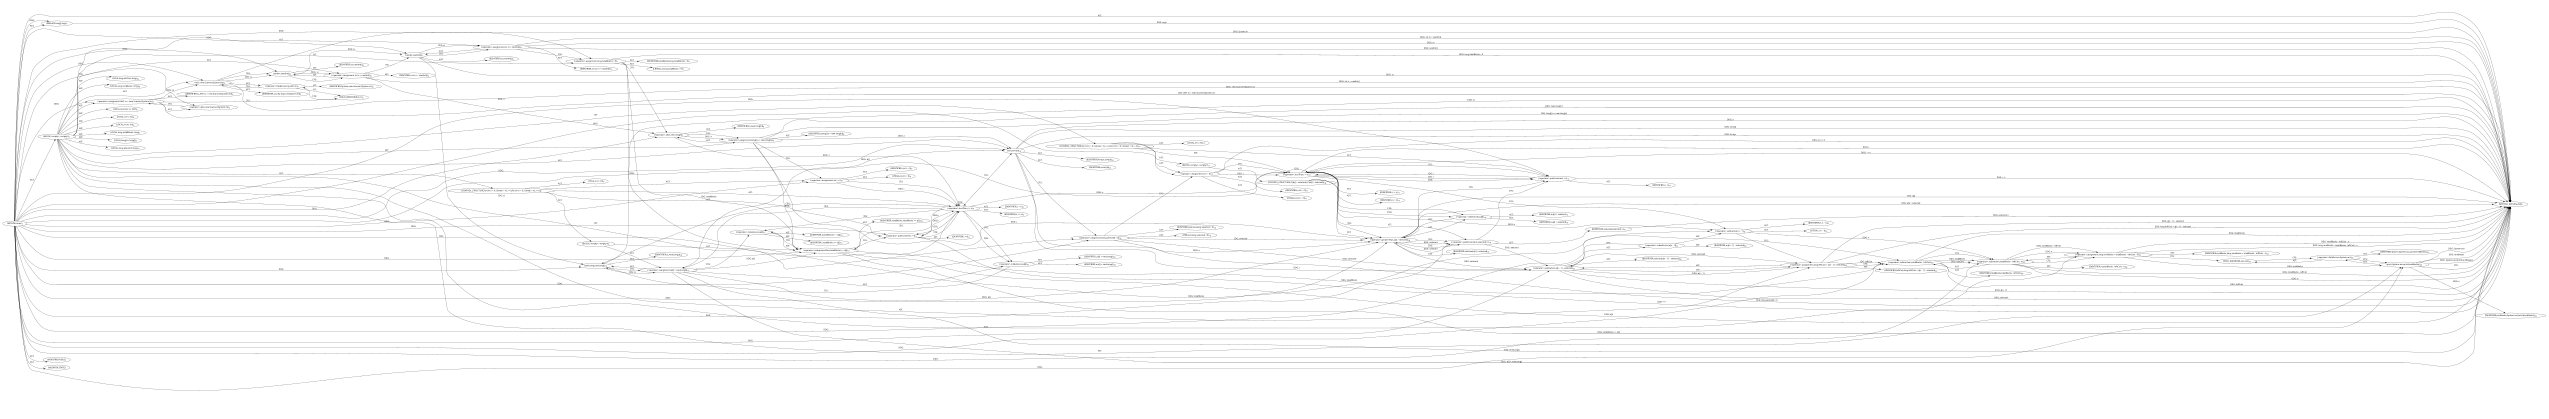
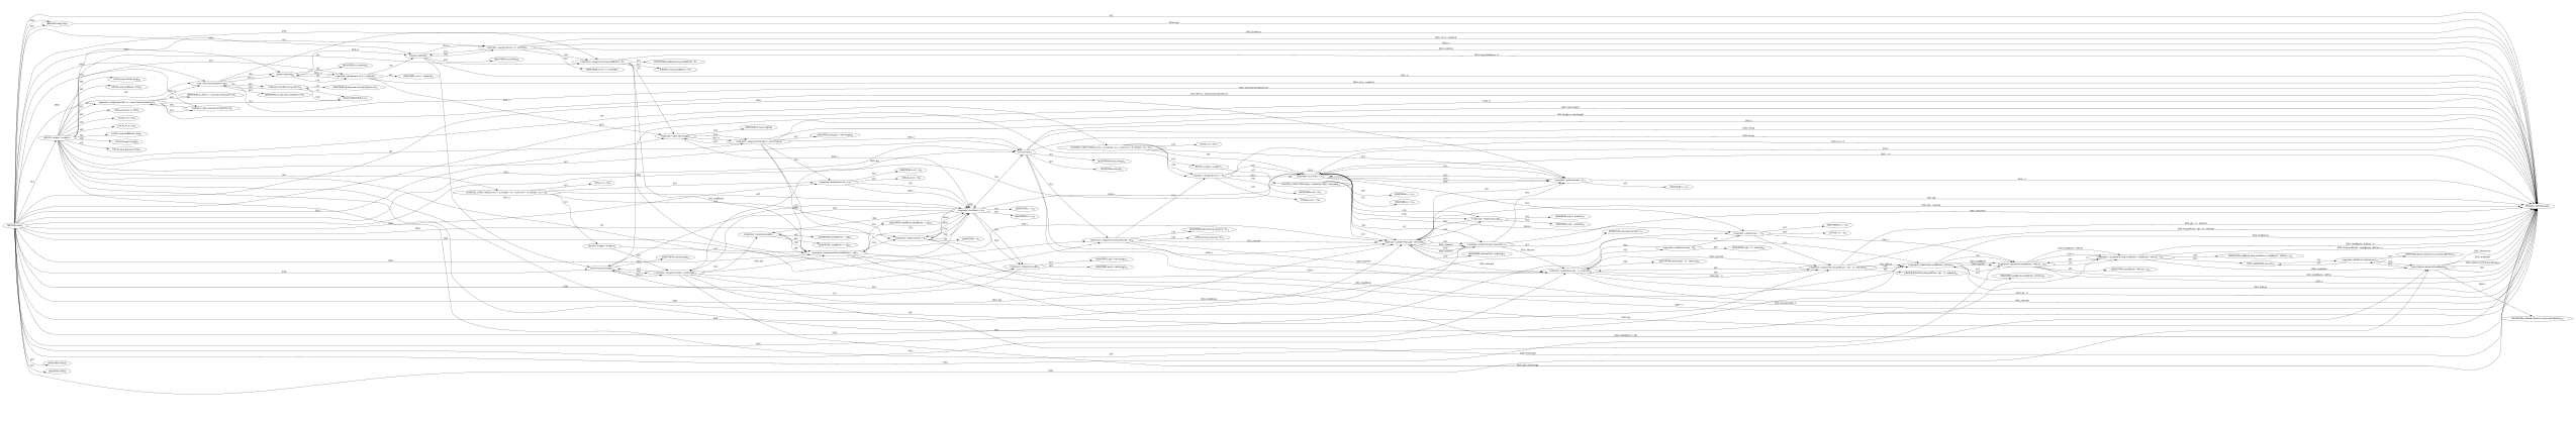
  digraph {
    fontname="Noto Sans"
    rankdir=LR
    node [fontname="Noto Sans"]
    edge [fontname="Noto Sans"]
    n1 [label=<(METHOD,main)<SUB>1</SUB>>]
    n2 [label=<(PARAM,String[] args)<SUB>1</SUB>>]
    n3 [label=<(BLOCK,&lt;empty&gt;,&lt;empty&gt;)<SUB>1</SUB>>]
    n4 [label=<(&lt;operator&gt;.assignment,ANY sc = new Scanner(System.in))<SUB>2</SUB>>]
    n5 [label=<(&lt;operator&gt;.alloc,new Scanner(System.in))<SUB>2</SUB>>]
    n6 [label=<(&lt;init&gt;,new Scanner(System.in))<SUB>2</SUB>>]
    n7 [label=<(nextInt,nextInt())<SUB>4</SUB>>]
    n8 [label=<(nextInt,nextInt())<SUB>5</SUB>>]
    n9 [label=<(&lt;operator&gt;.assignment,long totalBlocks = 0)<SUB>7</SUB>>]
    n10 [label=<(&lt;operator&gt;.alloc,new long[n])>]
    n11 [label=<(&lt;operator&gt;.assignment,int i = 0)<SUB>9</SUB>>]
    n12 [label=<(&lt;operator&gt;.lessThan,i &lt; n)<SUB>9</SUB>>]
    n13 [label=<(&lt;operator&gt;.preIncrement,++i)<SUB>9</SUB>>]
    n14 [label=<(nextLong,nextLong())<SUB>10</SUB>>]
    n15 [label=<(&lt;operator&gt;.assignmentPlus,totalBlocks += a[i])<SUB>11</SUB>>]
    n16 [label=<(sort,sort(a))<SUB>14</SUB>>]
    n17 [label=<(&lt;operator&gt;.assignment,long selected = 0)<SUB>16</SUB>>]
    n18 [label=<(&lt;operator&gt;.assignment,int i = 0)<SUB>17</SUB>>]
    n19 [label=<(&lt;operator&gt;.lessThan,i &lt; n)<SUB>17</SUB>>]
    n20 [label=<(&lt;operator&gt;.preIncrement,++i)<SUB>17</SUB>>]
    n21 [label=<(&lt;operator&gt;.greaterThan,a[i] &gt; selected)<SUB>18</SUB>>]
    n22 [label=<(&lt;operator&gt;.postIncrement,selected++)<SUB>19</SUB>>]
    n23 [label=<(&lt;operator&gt;.subtraction,a[n - 1] - selected)<SUB>22</SUB>>]
    n24 [label=<(&lt;operator&gt;.subtraction,n - 1)<SUB>22</SUB>>]
    n25 [label=<(&lt;operator&gt;.subtraction,totalBlocks - leftCols - n)<SUB>23</SUB>>]
    n26 [label=<(&lt;operator&gt;.subtraction,totalBlocks - leftCols)<SUB>23</SUB>>]
    n27 [label=<(print,System.out.print(remBlocks))<SUB>25</SUB>>]
    n28 [label=<(MODIFIER,PUBLIC)>]
    n29 [label=<(MODIFIER,STATIC)>]
    n30 [label=<(METHOD_RETURN,void)<SUB>1</SUB>>]
    n31 [label=<(LOCAL,Scanner sc: ANY)<SUB>2</SUB>>]
    n32 [label=<(LOCAL,int n: int)<SUB>4</SUB>>]
    n33 [label=<(&lt;operator&gt;.assignment,int n = nextInt())<SUB>4</SUB>>]
    n34 [label=<(LOCAL,int m: int)<SUB>5</SUB>>]
    n35 [label=<(&lt;operator&gt;.assignment,int m = nextInt())<SUB>5</SUB>>]
    n36 [label=<(LOCAL,long totalBlocks: long)<SUB>7</SUB>>]
    n37 [label=<(LOCAL,long[] a: long[])<SUB>8</SUB>>]
    n38 [label=<(&lt;operator&gt;.assignment,long[] a = new long[n])<SUB>8</SUB>>]
    n39 [label=<(CONTROL_STRUCTURE,for (int i = 0; Some(i &lt; n); ++i),for (int i = 0; Some(i &lt; n); ++i))<SUB>9</SUB>>]
    n40 [label=<(LOCAL,long selected: long)<SUB>16</SUB>>]
    n41 [label=<(CONTROL_STRUCTURE,for (int i = 0; Some(i &lt; n); ++i),for (int i = 0; Some(i &lt; n); ++i))<SUB>17</SUB>>]
    n42 [label=<(LOCAL,long leftCols: long)<SUB>22</SUB>>]
    n43 [label=<(&lt;operator&gt;.assignment,long leftCols = a[n - 1] - selected)<SUB>22</SUB>>]
    n44 [label=<(LOCAL,long remBlocks: long)<SUB>23</SUB>>]
    n45 [label=<(&lt;operator&gt;.assignment,long remBlocks = totalBlocks - leftCols - n)<SUB>23</SUB>>]
    n46 [label=<(IDENTIFIER,sc,ANY sc = new Scanner(System.in))<SUB>2</SUB>>]
    n47 [label=<(FIELD_IDENTIFIER,in,in)<SUB>2</SUB>>]
    n48 [label=<(IDENTIFIER,sc,new Scanner(System.in))<SUB>2</SUB>>]
    n49 [label=<(&lt;operator&gt;.fieldAccess,System.in)<SUB>2</SUB>>]
    n50 [label=<(IDENTIFIER,sc,nextInt())<SUB>4</SUB>>]
    n51 [label=<(IDENTIFIER,sc,nextInt())<SUB>5</SUB>>]
    n52 [label=<(IDENTIFIER,totalBlocks,long totalBlocks = 0)<SUB>7</SUB>>]
    n53 [label=<(LITERAL,0,long totalBlocks = 0)<SUB>7</SUB>>]
    n54 [label=<(IDENTIFIER,n,new long[n])<SUB>8</SUB>>]
    n55 [label=<(IDENTIFIER,i,int i = 0)<SUB>9</SUB>>]
    n56 [label=<(LITERAL,0,int i = 0)<SUB>9</SUB>>]
    n57 [label=<(IDENTIFIER,i,i &lt; n)<SUB>9</SUB>>]
    n58 [label=<(IDENTIFIER,n,i &lt; n)<SUB>9</SUB>>]
    n59 [label=<(&lt;operator&gt;.assignment,a[i] = nextLong())<SUB>10</SUB>>]
    n60 [label=<(&lt;operator&gt;.indexAccess,a[i])<SUB>10</SUB>>]
    n61 [label=<(&lt;operator&gt;.indexAccess,a[i])<SUB>11</SUB>>]
    n62 [label=<(IDENTIFIER,i,++i)<SUB>9</SUB>>]
    n63 [label=<(IDENTIFIER,sc,nextLong())<SUB>10</SUB>>]
    n64 [label=<(IDENTIFIER,totalBlocks,totalBlocks += a[i])<SUB>18</SUB>>]
    n65 [label=<(IDENTIFIER,Arrays,sort(a))<SUB>14</SUB>>]
    n66 [label=<(IDENTIFIER,a,sort(a))<SUB>14</SUB>>]
    n67 [label=<(IDENTIFIER,selected,long selected = 0)<SUB>16</SUB>>]
    n68 [label=<(LITERAL,0,long selected = 0)<SUB>16</SUB>>]
    n69 [label=<(IDENTIFIER,i,int i = 0)<SUB>17</SUB>>]
    n70 [label=<(LITERAL,0,int i = 0)<SUB>17</SUB>>]
    n71 [label=<(IDENTIFIER,i,i &lt; n)<SUB>17</SUB>>]
    n72 [label=<(IDENTIFIER,n,i &lt; n)<SUB>17</SUB>>]
    n73 [label=<(&lt;operator&gt;.indexAccess,a[i])<SUB>18</SUB>>]
    n74 [label=<(IDENTIFIER,i,++i)<SUB>17</SUB>>]
    n75 [label=<(IDENTIFIER,selected,a[i] &gt; selected)<SUB>18</SUB>>]
    n76 [label=<(IDENTIFIER,selected,selected++)<SUB>19</SUB>>]
    n77 [label=<(&lt;operator&gt;.indexAccess,a[n - 1])<SUB>22</SUB>>]
    n78 [label=<(IDENTIFIER,selected,a[n - 1] - selected)<SUB>22</SUB>>]
    n79 [label=<(IDENTIFIER,n,n - 1)<SUB>22</SUB>>]
    n80 [label=<(LITERAL,1,n - 1)<SUB>22</SUB>>]
    n81 [label=<(IDENTIFIER,n,totalBlocks - leftCols - n)<SUB>23</SUB>>]
    n82 [label=<(IDENTIFIER,totalBlocks,totalBlocks - leftCols)<SUB>23</SUB>>]
    n83 [label=<(&lt;operator&gt;.fieldAccess,System.out)<SUB>25</SUB>>]
    n84 [label=<(IDENTIFIER,remBlocks,System.out.print(remBlocks))<SUB>25</SUB>>]
    n85 [label=<(IDENTIFIER,n,int n = nextInt())<SUB>4</SUB>>]
    n86 [label=<(IDENTIFIER,m,int m = nextInt())<SUB>5</SUB>>]
    n87 [label=<(IDENTIFIER,a,long[] a = new long[n])<SUB>8</SUB>>]
    n88 [label=<(LOCAL,int i: int)<SUB>9</SUB>>]
    n89 [label=<(BLOCK,&lt;empty&gt;,&lt;empty&gt;)<SUB>9</SUB>>]
    n90 [label=<(LOCAL,int i: int)<SUB>17</SUB>>]
    n91 [label=<(BLOCK,&lt;empty&gt;,&lt;empty&gt;)<SUB>17</SUB>>]
    n92 [label=<(IDENTIFIER,leftCols,long leftCols = a[n - 1] - selected)<SUB>22</SUB>>]
    n93 [label=<(IDENTIFIER,remBlocks,long remBlocks = totalBlocks - leftCols - n)<SUB>23</SUB>>]
    n94 [label=<(FIELD_IDENTIFIER,out,out)<SUB>25</SUB>>]
    n95 [label=<(IDENTIFIER,System,new Scanner(System.in))<SUB>2</SUB>>]
    n96 [label=<(IDENTIFIER,a,a[i] = nextLong())<SUB>10</SUB>>]
    n97 [label=<(IDENTIFIER,i,a[i] = nextLong())<SUB>10</SUB>>]
    n98 [label=<(IDENTIFIER,a,totalBlocks += a[i])<SUB>11</SUB>>]
    n99 [label=<(IDENTIFIER,i,totalBlocks += a[i])<SUB>11</SUB>>]
    n100 [label=<(CONTROL_STRUCTURE,if (a[i] &gt; selected),if (a[i] &gt; selected))<SUB>18</SUB>>]
    n101 [label=<(IDENTIFIER,a,a[i] &gt; selected)<SUB>18</SUB>>]
    n102 [label=<(IDENTIFIER,i,a[i] &gt; selected)<SUB>18</SUB>>]
    n103 [label=<(IDENTIFIER,a,a[n - 1] - selected)<SUB>22</SUB>>]
    n104 [label=<(IDENTIFIER,System,System.out.print(remBlocks))<SUB>25</SUB>>]
    n1 -> n2 [label="AST: "]
    n1 -> n2 [label="DDG: "]
    n1 -> n3 [label="AST: "]
    n1 -> n4 [label="DDG: "]
    n1 -> n5 [label="CFG: "]
    n1 -> n6 [label="DDG: "]
    n1 -> n7 [label="DDG: "]
    n1 -> n8 [label="DDG: "]
    n1 -> n9 [label="DDG: "]
    n1 -> n10 [label="DDG: "]
    n1 -> n11 [label="DDG: "]
    n1 -> n12 [label="DDG: "]
    n1 -> n13 [label="DDG: "]
    n1 -> n14 [label="DDG: "]
    n1 -> n15 [label="DDG: "]
    n1 -> n16 [label="DDG: "]
    n1 -> n17 [label="DDG: "]
    n1 -> n18 [label="DDG: "]
    n1 -> n19 [label="DDG: "]
    n1 -> n20 [label="DDG: "]
    n1 -> n21 [label="DDG: "]
    n1 -> n22 [label="DDG: "]
    n1 -> n23 [label="DDG: "]
    n1 -> n24 [label="DDG: "]
    n1 -> n25 [label="DDG: "]
    n1 -> n26 [label="DDG: "]
    n1 -> n27 [label="DDG: "]
    n1 -> n28 [label="AST: "]
    n1 -> n29 [label="AST: "]
    n1 -> n30 [label="AST: "]
    n2 -> n30 [label="DDG: args"]
    n3 -> n4 [label="AST: "]
    n3 -> n6 [label="AST: "]
    n3 -> n9 [label="AST: "]
    n3 -> n16 [label="AST: "]
    n3 -> n17 [label="AST: "]
    n3 -> n27 [label="AST: "]
    n3 -> n31 [label="AST: "]
    n3 -> n32 [label="AST: "]
    n3 -> n33 [label="AST: "]
    n3 -> n34 [label="AST: "]
    n3 -> n35 [label="AST: "]
    n3 -> n36 [label="AST: "]
    n3 -> n37 [label="AST: "]
    n3 -> n38 [label="AST: "]
    n3 -> n39 [label="AST: "]
    n3 -> n40 [label="AST: "]
    n3 -> n41 [label="AST: "]
    n3 -> n42 [label="AST: "]
    n3 -> n43 [label="AST: "]
    n3 -> n44 [label="AST: "]
    n3 -> n45 [label="AST: "]
    n4 -> n5 [label="AST: "]
    n4 -> n6 [label="DDG: sc"]
    n4 -> n30 [label="DDG: ANY sc = new Scanner(System.in)"]
    n4 -> n46 [label="AST: "]
    n4 -> n47 [label="CFG: "]
    n5 -> n4 [label="CFG: "]
    n6 -> n7 [label="CFG: "]
    n6 -> n7 [label="DDG: sc"]
    n6 -> n30 [label="DDG: System.in"]
    n6 -> n30 [label="DDG: new Scanner(System.in)"]
    n6 -> n48 [label="AST: "]
    n6 -> n49 [label="AST: "]
    n7 -> n8 [label="DDG: sc"]
    n7 -> n33 [label="CFG: "]
    n7 -> n33 [label="DDG: sc"]
    n7 -> n50 [label="AST: "]
    n8 -> n14 [label="DDG: sc"]
    n8 -> n30 [label="DDG: sc"]
    n8 -> n35 [label="CFG: "]
    n8 -> n35 [label="DDG: sc"]
    n8 -> n51 [label="AST: "]
    n9 -> n10 [label="CFG: "]
    n9 -> n15 [label="DDG: totalBlocks"]
    n9 -> n26 [label="DDG: totalBlocks"]
    n9 -> n30 [label="DDG: long totalBlocks = 0"]
    n9 -> n52 [label="AST: "]
    n9 -> n53 [label="AST: "]
    n10 -> n12 [label="DDG: n"]
    n10 -> n38 [label="CFG: "]
    n10 -> n38 [label="DDG: n"]
    n10 -> n54 [label="AST: "]
    n11 -> n12 [label="CFG: "]
    n11 -> n12 [label="DDG: i"]
    n11 -> n55 [label="AST: "]
    n11 -> n56 [label="AST: "]
    n12 -> n12 [label="CDG: "]
    n12 -> n13 [label="DDG: i"]
    n12 -> n13 [label="CDG: "]
    n12 -> n14 [label="CDG: "]
    n12 -> n15 [label="CDG: "]
    n12 -> n16 [label="CFG: "]
    n12 -> n19 [label="DDG: n"]
    n12 -> n57 [label="AST: "]
    n12 -> n58 [label="AST: "]
    n12 -> n59 [label="CDG: "]
    n12 -> n60 [label="CFG: "]
    n12 -> n60 [label="CDG: "]
    n12 -> n61 [label="CDG: "]
    n13 -> n12 [label="CFG: "]
    n13 -> n12 [label="DDG: i"]
    n13 -> n30 [label="DDG: ++i"]
    n13 -> n62 [label="AST: "]
    n14 -> n30 [label="DDG: sc"]
    n14 -> n59 [label="CFG: "]
    n14 -> n59 [label="DDG: sc"]
    n14 -> n63 [label="AST: "]
    n15 -> n13 [label="CFG: "]
    n15 -> n26 [label="DDG: totalBlocks"]
    n15 -> n30 [label="DDG: a[i]"]
    n15 -> n30 [label="DDG: totalBlocks += a[i]"]
    n15 -> n61 [label="AST: "]
    n15 -> n64 [label="AST: "]
    n16 -> n17 [label="CFG: "]
    n16 -> n21 [label="DDG: a"]
    n16 -> n23 [label="DDG: a"]
    n16 -> n30 [label="DDG: a"]
    n16 -> n30 [label="DDG: sort(a)"]
    n16 -> n30 [label="DDG: Arrays"]
    n16 -> n65 [label="AST: "]
    n16 -> n66 [label="AST: "]
    n17 -> n18 [label="CFG: "]
    n17 -> n21 [label="DDG: selected"]
    n17 -> n23 [label="DDG: selected"]
    n17 -> n30 [label="DDG: long selected = 0"]
    n17 -> n67 [label="AST: "]
    n17 -> n68 [label="AST: "]
    n18 -> n19 [label="CFG: "]
    n18 -> n19 [label="DDG: i"]
    n18 -> n30 [label="DDG: int i = 0"]
    n18 -> n69 [label="AST: "]
    n18 -> n70 [label="AST: "]
    n19 -> n19 [label="CDG: "]
    n19 -> n20 [label="DDG: i"]
    n19 -> n20 [label="CDG: "]
    n19 -> n21 [label="CDG: "]
    n19 -> n24 [label="CFG: "]
    n19 -> n24 [label="DDG: n"]
    n19 -> n30 [label="DDG: i"]
    n19 -> n30 [label="DDG: i &lt; n"]
    n19 -> n71 [label="AST: "]
    n19 -> n72 [label="AST: "]
    n19 -> n73 [label="CFG: "]
    n19 -> n73 [label="CDG: "]
    n20 -> n19 [label="CFG: "]
    n20 -> n19 [label="DDG: i"]
    n20 -> n30 [label="DDG: ++i"]
    n20 -> n74 [label="AST: "]
    n21 -> n20 [label="CFG: "]
    n21 -> n22 [label="CFG: "]
    n21 -> n22 [label="DDG: selected"]
    n21 -> n22 [label="CDG: "]
    n21 -> n23 [label="DDG: selected"]
    n21 -> n30 [label="DDG: a[i]"]
    n21 -> n30 [label="DDG: a[i] &gt; selected"]
    n21 -> n73 [label="AST: "]
    n21 -> n75 [label="AST: "]
    n22 -> n20 [label="CFG: "]
    n22 -> n21 [label="DDG: selected"]
    n22 -> n23 [label="DDG: selected"]
-   n76 -> n30 [label="DDG: selected++"]
+   n22 -> n30 [label="DDG: selected++"]
    n22 -> n76 [label="AST: "]
    n23 -> n30 [label="DDG: a[n - 1]"]
    n23 -> n30 [label="DDG: selected"]
    n23 -> n43 [label="CFG: "]
    n23 -> n43 [label="DDG: a[n - 1]"]
    n23 -> n43 [label="DDG: selected"]
    n23 -> n77 [label="AST: "]
    n23 -> n78 [label="AST: "]
    n24 -> n25 [label="DDG: n"]
    n24 -> n43 [label="CFG: "]
    n24 -> n79 [label="AST: "]
    n24 -> n80 [label="AST: "]
    n25 -> n26 [label="AST: "]
    n25 -> n30 [label="DDG: totalBlocks - leftCols"]
    n25 -> n30 [label="DDG: n"]
    n25 -> n45 [label="CFG: "]
    n25 -> n45 [label="DDG: totalBlocks - leftCols"]
    n25 -> n45 [label="DDG: n"]
    n25 -> n81 [label="AST: "]
    n26 -> n25 [label="CFG: "]
    n26 -> n25 [label="DDG: totalBlocks"]
    n26 -> n25 [label="DDG: leftCols"]
    n26 -> n30 [label="DDG: totalBlocks"]
    n26 -> n30 [label="DDG: leftCols"]
    n26 -> n82 [label="AST: "]
    n27 -> n30 [label="CFG: "]
    n27 -> n30 [label="DDG: System.out"]
    n27 -> n30 [label="DDG: remBlocks"]
    n27 -> n30 [label="DDG: System.out.print(remBlocks)"]
    n27 -> n83 [label="AST: "]
    n27 -> n84 [label="DDG: n"]
    n33 -> n7 [label="AST: "]
    n33 -> n8 [label="CFG: "]
    n33 -> n10 [label="DDG: n"]
    n33 -> n30 [label="DDG: int n = nextInt()"]
    n33 -> n85 [label="AST: "]
    n35 -> n8 [label="AST: "]
    n35 -> n9 [label="CFG: "]
    n35 -> n30 [label="DDG: m"]
    n35 -> n30 [label="DDG: nextInt()"]
    n35 -> n30 [label="DDG: int m = nextInt()"]
    n35 -> n86 [label="AST: "]
    n38 -> n10 [label="AST: "]
    n38 -> n11 [label="CFG: "]
    n38 -> n15 [label="DDG: a"]
    n38 -> n16 [label="DDG: a"]
    n38 -> n21 [label="DDG: a"]
    n38 -> n30 [label="DDG: new long[n]"]
    n38 -> n30 [label="DDG: long[] a = new long[n]"]
    n38 -> n87 [label="AST: "]
    n39 -> n11 [label="AST: "]
    n39 -> n12 [label="AST: "]
    n39 -> n13 [label="AST: "]
    n39 -> n88 [label="AST: "]
    n39 -> n89 [label="AST: "]
    n41 -> n18 [label="AST: "]
    n41 -> n19 [label="AST: "]
    n41 -> n20 [label="AST: "]
    n41 -> n90 [label="AST: "]
    n41 -> n91 [label="AST: "]
    n43 -> n23 [label="AST: "]
    n43 -> n26 [label="CFG: "]
    n43 -> n26 [label="DDG: leftCols"]
    n43 -> n30 [label="DDG: a[n - 1] - selected"]
    n43 -> n30 [label="DDG: long leftCols = a[n - 1] - selected"]
    n43 -> n92 [label="AST: "]
    n45 -> n25 [label="AST: "]
    n45 -> n27 [label="DDG: remBlocks"]
    n45 -> n30 [label="DDG: totalBlocks - leftCols - n"]
    n45 -> n30 [label="DDG: long remBlocks = totalBlocks - leftCols - n"]
    n45 -> n93 [label="AST: "]
    n45 -> n94 [label="CFG: "]
    n47 -> n49 [label="CFG: "]
    n49 -> n6 [label="CFG: "]
    n49 -> n47 [label="AST: "]
    n49 -> n95 [label="AST: "]
    n59 -> n14 [label="AST: "]
    n59 -> n15 [label="DDG: a[i]"]
    n59 -> n16 [label="DDG: a[i]"]
    n59 -> n21 [label="DDG: a[i]"]
    n59 -> n30 [label="DDG: nextLong()"]
    n59 -> n30 [label="DDG: a[i] = nextLong()"]
    n59 -> n60 [label="AST: "]
    n59 -> n61 [label="CFG: "]
    n60 -> n14 [label="CFG: "]
    n60 -> n96 [label="AST: "]
    n60 -> n97 [label="AST: "]
    n61 -> n15 [label="CFG: "]
    n61 -> n98 [label="AST: "]
    n61 -> n99 [label="AST: "]
    n73 -> n21 [label="CFG: "]
    n73 -> n101 [label="AST: "]
    n73 -> n102 [label="AST: "]
    n77 -> n23 [label="CFG: "]
    n77 -> n24 [label="AST: "]
    n77 -> n103 [label="AST: "]
    n83 -> n27 [label="CFG: "]
    n83 -> n94 [label="AST: "]
    n83 -> n104 [label="AST: "]
    n89 -> n15 [label="AST: "]
    n89 -> n59 [label="AST: "]
    n91 -> n100 [label="AST: "]
    n94 -> n83 [label="CFG: "]
    n100 -> n21 [label="AST: "]
    n100 -> n22 [label="AST: "]
  }
